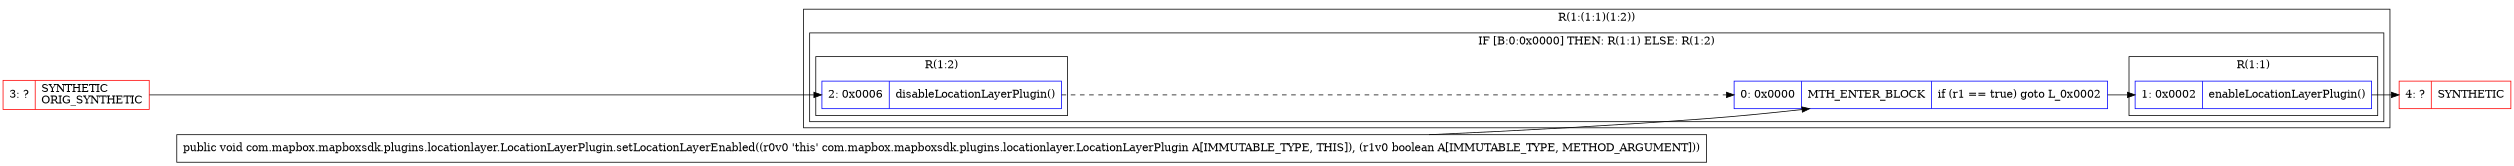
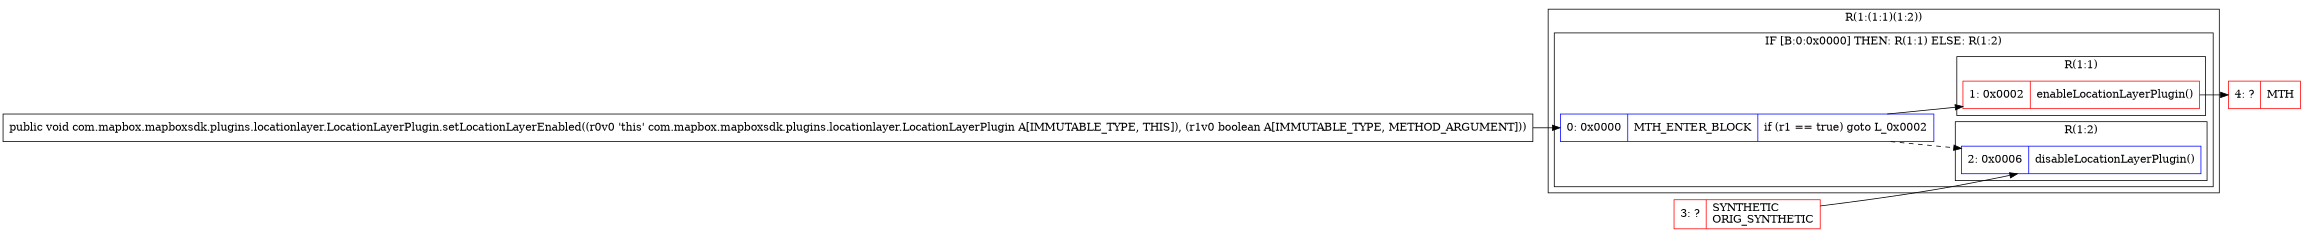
  digraph {
    rankdir=LR
    node [color=blue shape=record]
-   n1 [label="{1\:\ 0x0002|enableLocationLayerPlugin()\l}"]
+   n1 [color=red label="{1\:\ 0x0002|enableLocationLayerPlugin()\l}"]
    n2 [label="{2\:\ 0x0006|disableLocationLayerPlugin()\l}"]
    n3 [label="{0\:\ 0x0000|MTH_ENTER_BLOCK\l|if (r1 == true) goto L_0x0002\l}"]
-   n4 [color=red label="{4\:\ ?|SYNTHETIC\l}"]
+   n4 [color=red label="{4\:\ ?|MTH\l}"]
    n5 [color=red label="{3\:\ ?|SYNTHETIC\lORIG_SYNTHETIC\l}"]
    n6 [label="{public void com.mapbox.mapboxsdk.plugins.locationlayer.LocationLayerPlugin.setLocationLayerEnabled((r0v0 'this' com.mapbox.mapboxsdk.plugins.locationlayer.LocationLayerPlugin A[IMMUTABLE_TYPE, THIS]), (r1v0 boolean A[IMMUTABLE_TYPE, METHOD_ARGUMENT])) }" color=""]
    subgraph cluster_1 {
      label="R(1:(1:1)(1:2))"
      subgraph cluster_2 {
        label="IF [B:0:0x0000] THEN: R(1:1) ELSE: R(1:2)"
        n3
        subgraph cluster_3 {
          label="R(1:1)"
          n1
        }
        subgraph cluster_4 {
          label="R(1:2)"
          n2
        }
      }
    }
    n1 -> n4
    n3 -> n1
-   n2 -> n3 [style=dashed]
+   n3 -> n2 [style=dashed]
    n5 -> n2
    n6 -> n3
  }
